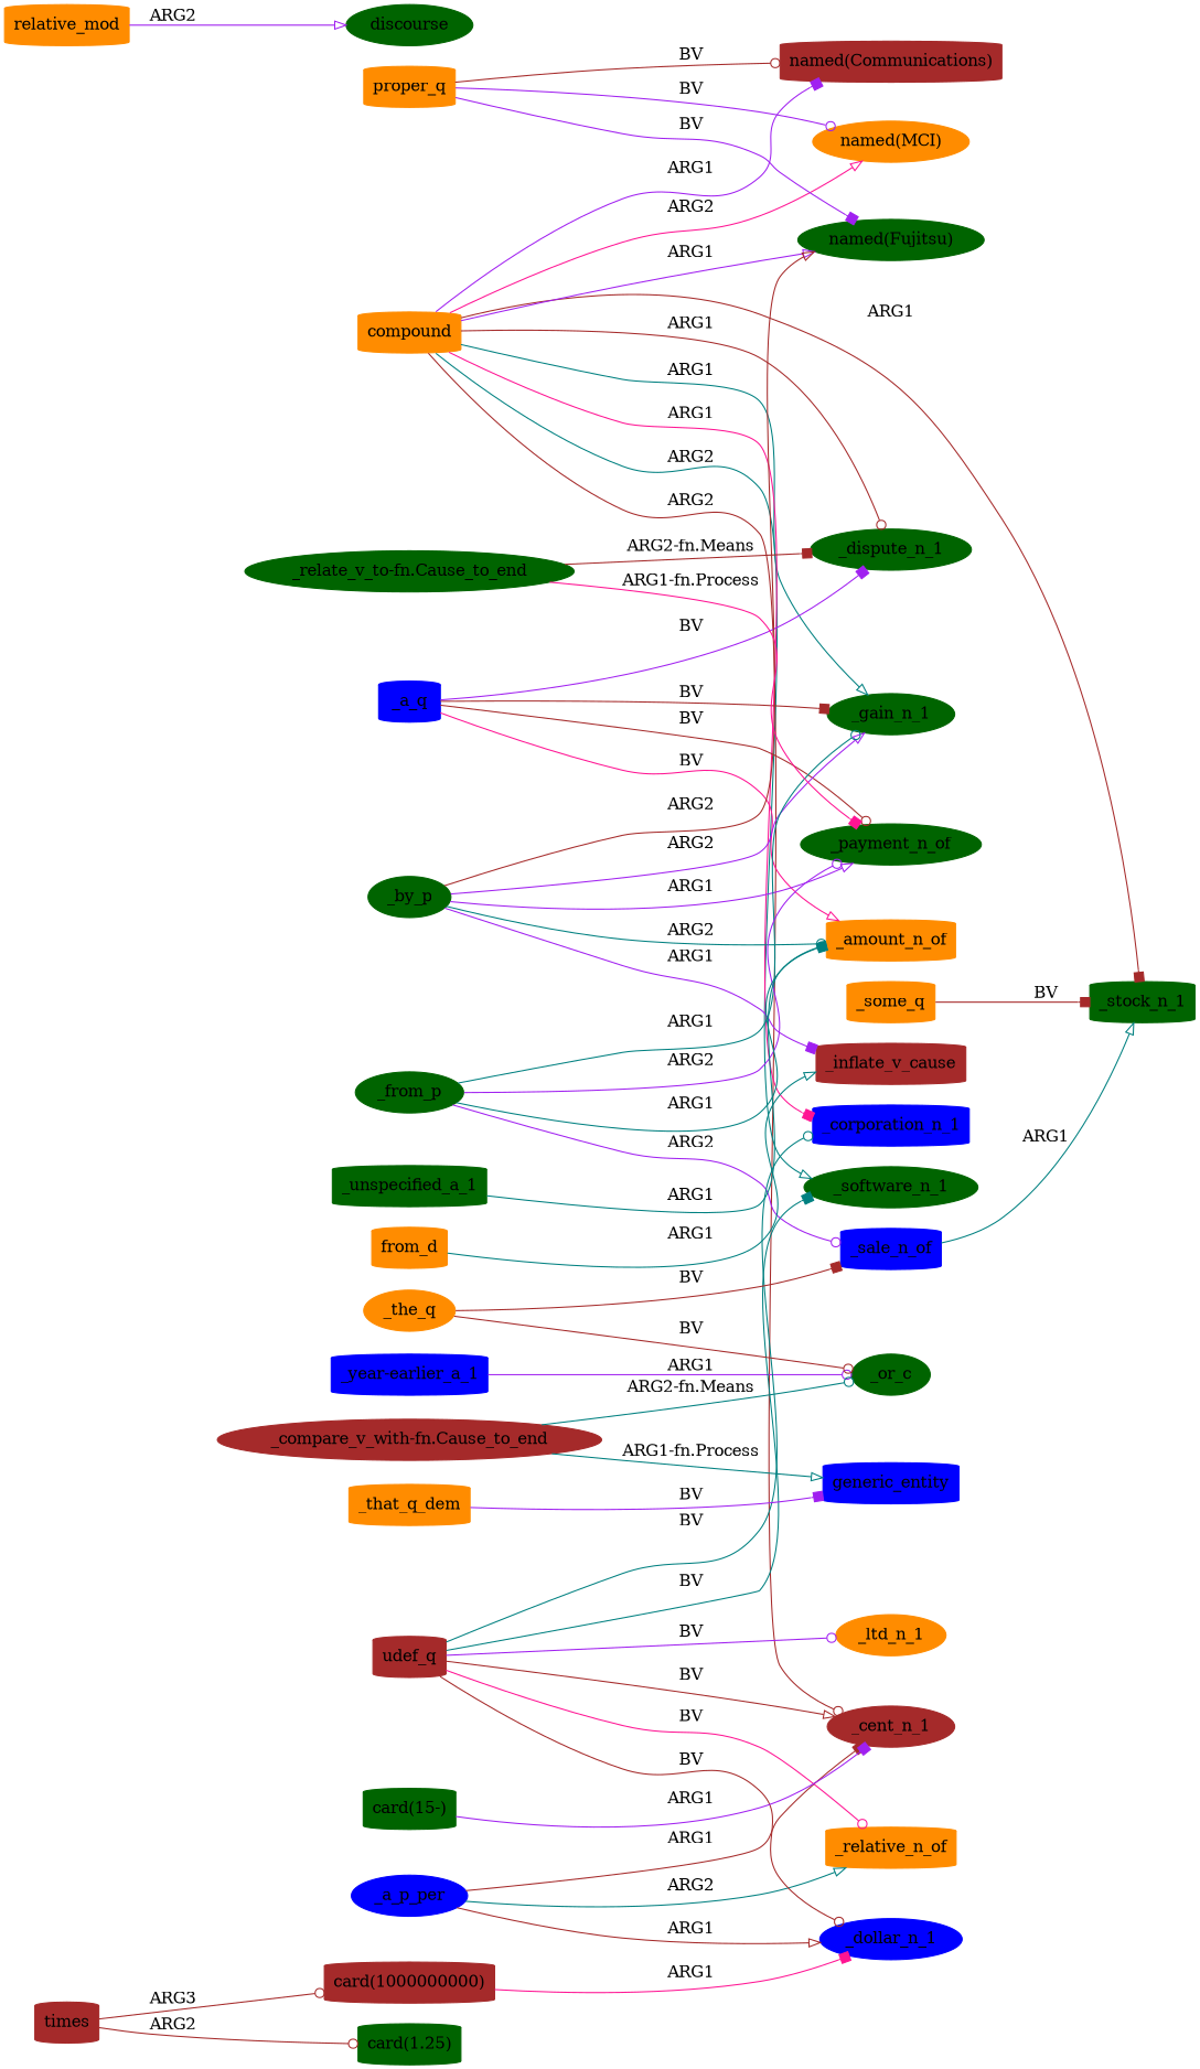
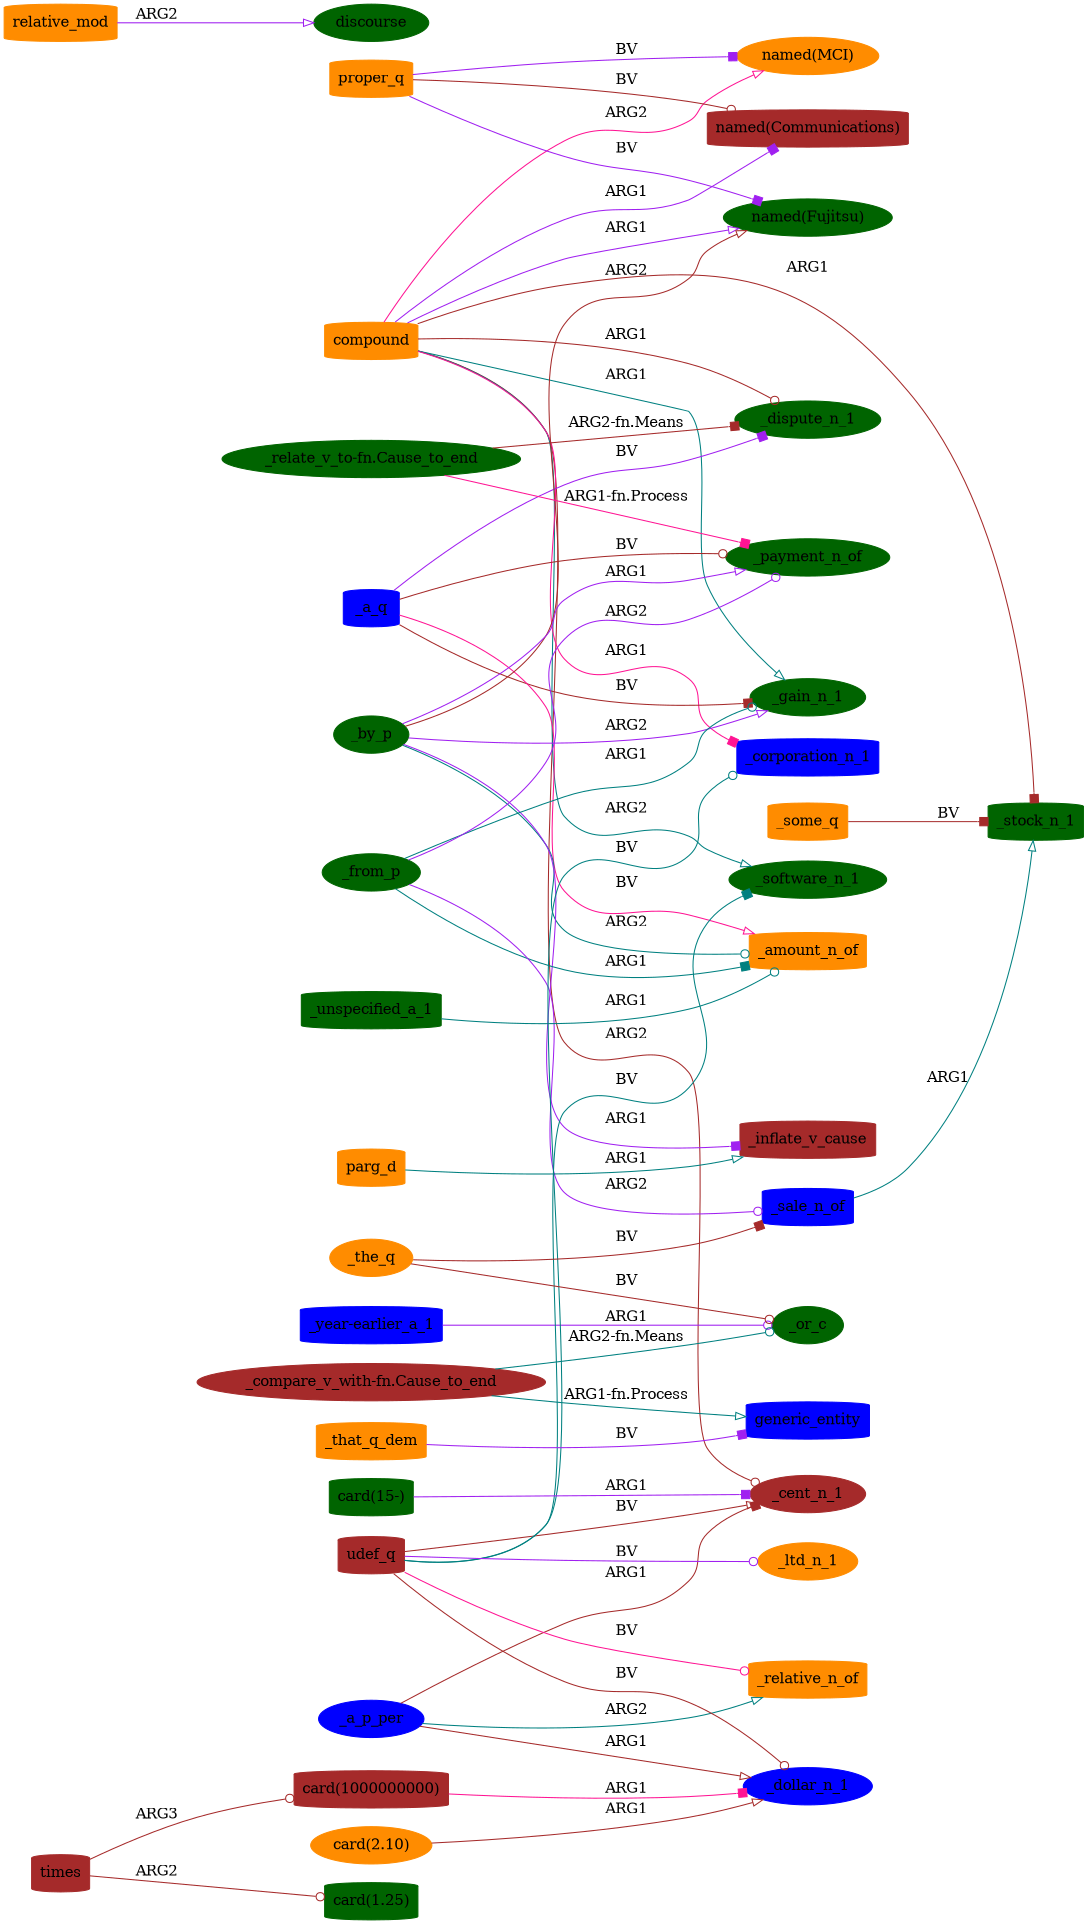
  digraph {
    rankdir=LR
    node [color=darkgreen shape=cylinder style=filled]
    edge [arrowhead=odot color=brown]
    compound [color=darkorange]
    "named(MCI)" [color=darkorange shape=ellipse]
    _dispute_n_1 [shape=ellipse]
    _stock_n_1
    "named(Communications)" [color=brown]
    _cent_n_1 [color=brown shape=ellipse]
    "named(Fujitsu)" [shape=ellipse]
    _gain_n_1 [shape=ellipse]
    _software_n_1 [shape=ellipse]
    _corporation_n_1 [color=blue]
    _ltd_n_1 [color=darkorange shape=ellipse]
    "card(1000000000)" [color=brown]
    _dollar_n_1 [color=blue shape=ellipse]
    _some_q [color=darkorange]
    proper_q [color=darkorange]
    _a_q [color=blue]
    _payment_n_of [shape=ellipse]
    _amount_n_of [color=darkorange]
    _a_p_per [color=blue shape=ellipse]
    n20 [color=darkorange label=_relative_n_of]
    times [color=brown]
    "card(1.25)"
    _by_p [shape=ellipse]
    _inflate_v_cause [color=brown]
    "_year-earlier_a_1" [color=blue]
    _or_c [shape=ellipse]
    _from_p [shape=ellipse]
    _sale_n_of [color=blue]
-   parg_d [color=darkorange label=from_d]
+   "card(2.10)" [color=darkorange shape=ellipse]
+   parg_d [color=darkorange]
    udef_q [color=brown]
    _unspecified_a_1
    "_relate_v_to-fn.Cause_to_end" [shape=ellipse]
    "card(15-)"
    "_compare_v_with-fn.Cause_to_end" [color=brown shape=ellipse]
    generic_entity [color=blue]
    _the_q [color=darkorange shape=ellipse]
    _that_q_dem [color=darkorange]
    relative_mod [color=darkorange]
    discourse [shape=ellipse]
    compound -> "named(MCI)" [arrowhead=onormal color=deeppink label=ARG2]
    compound -> _dispute_n_1 [label=ARG1]
    compound -> _stock_n_1 [arrowhead=box label=ARG1]
    compound -> "named(Communications)" [arrowhead=box color=purple label=ARG1]
    compound -> _cent_n_1 [label=ARG2]
    compound -> "named(Fujitsu)" [arrowhead=onormal color=purple label=ARG1]
    compound -> _gain_n_1 [arrowhead=onormal color=teal label=ARG1]
    compound -> _software_n_1 [arrowhead=onormal color=teal label=ARG2]
    compound -> _corporation_n_1 [arrowhead=box color=deeppink label=ARG1]
    "card(1000000000)" -> _dollar_n_1 [arrowhead=box color=deeppink label=ARG1]
    _some_q -> _stock_n_1 [arrowhead=box label=BV]
-   proper_q -> "named(MCI)" [color=purple label=BV]
+   proper_q -> "named(MCI)" [arrowhead=box color=purple label=BV]
    proper_q -> "named(Communications)" [label=BV]
    proper_q -> "named(Fujitsu)" [arrowhead=box color=purple label=BV]
    _a_q -> _dispute_n_1 [arrowhead=box color=purple label=BV]
    _a_q -> _gain_n_1 [arrowhead=box label=BV]
    _a_q -> _payment_n_of [label=BV]
    _a_q -> _amount_n_of [arrowhead=onormal color=deeppink label=BV]
    _a_p_per -> _cent_n_1 [arrowhead=box label=ARG1]
    _a_p_per -> _dollar_n_1 [arrowhead=onormal label=ARG1]
    _a_p_per -> n20 [arrowhead=onormal color=teal label=ARG2]
    times -> "card(1000000000)" [label=ARG3]
    times -> "card(1.25)" [label=ARG2]
    _by_p -> "named(Fujitsu)" [arrowhead=onormal label=ARG2]
    _by_p -> _gain_n_1 [arrowhead=onormal color=purple label=ARG2]
    _by_p -> _payment_n_of [arrowhead=onormal color=purple label=ARG1]
    _by_p -> _amount_n_of [color=teal label=ARG2]
    _by_p -> _inflate_v_cause [arrowhead=box color=purple label=ARG1]
    "_year-earlier_a_1" -> _or_c [color=purple label=ARG1]
    _from_p -> _gain_n_1 [color=teal label=ARG1]
    _from_p -> _payment_n_of [color=purple label=ARG2]
    _from_p -> _amount_n_of [arrowhead=box color=teal label=ARG1]
    _from_p -> _sale_n_of [color=purple label=ARG2]
    _sale_n_of -> _stock_n_1 [arrowhead=onormal color=teal label=ARG1]
+   "card(2.10)" -> _dollar_n_1 [arrowhead=onormal label=ARG1]
    parg_d -> _inflate_v_cause [arrowhead=onormal color=teal label=ARG1]
    udef_q -> _cent_n_1 [arrowhead=onormal label=BV]
    udef_q -> _software_n_1 [arrowhead=box color=teal label=BV]
    udef_q -> _corporation_n_1 [color=teal label=BV]
    udef_q -> _ltd_n_1 [color=purple label=BV]
    udef_q -> _dollar_n_1 [label=BV]
    udef_q -> n20 [color=deeppink label=BV]
    _unspecified_a_1 -> _amount_n_of [color=teal label=ARG1]
    "_relate_v_to-fn.Cause_to_end" -> _dispute_n_1 [arrowhead=box label="ARG2-fn.Means"]
    "_relate_v_to-fn.Cause_to_end" -> _payment_n_of [arrowhead=box color=deeppink label="ARG1-fn.Process"]
    "card(15-)" -> _cent_n_1 [arrowhead=box color=purple label=ARG1]
    "_compare_v_with-fn.Cause_to_end" -> _or_c [color=teal label="ARG2-fn.Means"]
    "_compare_v_with-fn.Cause_to_end" -> generic_entity [arrowhead=onormal color=teal label="ARG1-fn.Process"]
    _the_q -> _or_c [label=BV]
    _the_q -> _sale_n_of [arrowhead=box label=BV]
    _that_q_dem -> generic_entity [arrowhead=box color=purple label=BV]
    relative_mod -> discourse [arrowhead=onormal color=purple label=ARG2]
  }
